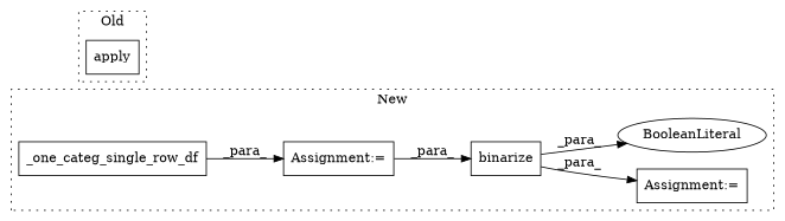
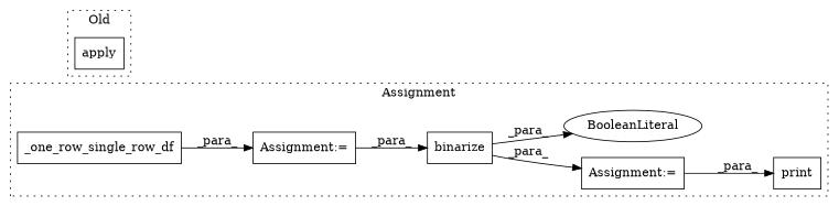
  digraph {
    rankdir=LR
    node [a=32 l="6,1" shape=box]
-   n1 [l=26 label=_one_categ_single_row_df s=10578]
+   n1 [l=26 label=_one_row_single_row_df s=10578]
+   n2 [label=print s="10673,10686"]
    n3 [a=7 l=1 label="Assignment:=" s=10648]
    n4 [a=7 l=1 label="Assignment:=" s=10577]
    n5 [l="9,1" label=binarize s="10649,10666"]
    n6 [a=9 l=4 label=BooleanLiteral s=10662 shape=ellipse]
    n7 [label=apply s="3729,3742"]
    subgraph cluster_1 {
-     label=New
+     label=Assignment
      style=dotted
      n1
+     n2
      n3
      n4
      n5
      n6
    }
    subgraph cluster_2 {
      label=Old
      style=dotted
      n7
    }
    n1 -> n4 [label=_para_]
+   n3 -> n2 [label=_para_]
    n4 -> n5 [label=_para_]
    n5 -> n3 [label=_para_]
    n5 -> n6 [label=_para_]
  }
